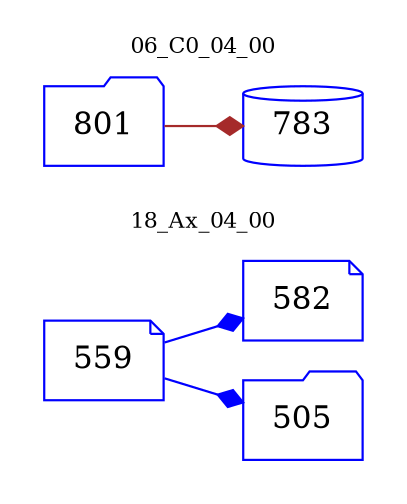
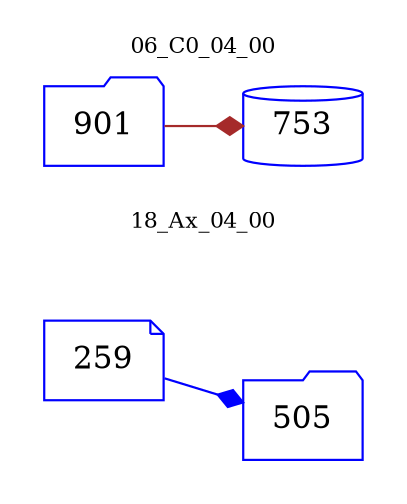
  digraph {
    rankdir=LR
    node [color=blue shape=note]
    edge [arrowhead=diamond color=blue]
-   n1 [label=559]
+   n1 [label=259]
    n2 [label=505 shape=folder]
-   n3 [label=582]
-   n4 [label=801 shape=folder]
-   n5 [label=783 shape=cylinder]
+   n4 [label=901 shape=folder]
+   n5 [label=753 shape=cylinder]
    subgraph cluster_1 {
      color=white
      fontsize=10
      label="18_Ax_04_00"
      n1
      n2
-     n3
    }
    subgraph cluster_2 {
      color=white
      fontsize=10
      label="06_C0_04_00"
      n4
      n5
    }
    n1 -> n2
-   n1 -> n3
    n4 -> n5 [color=brown]
  }
